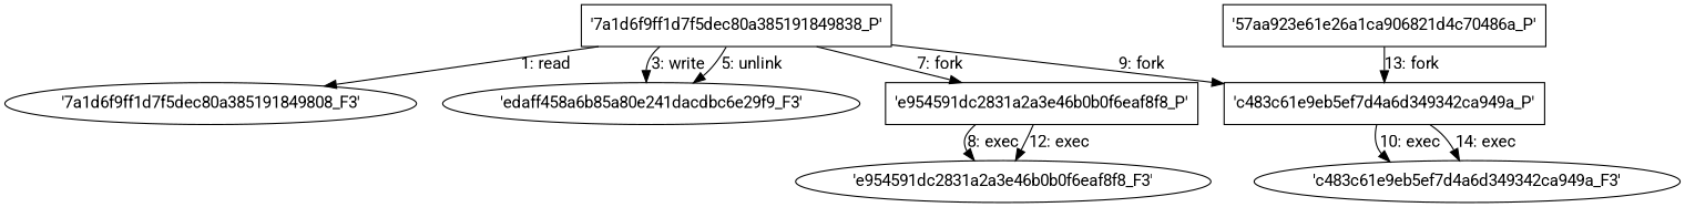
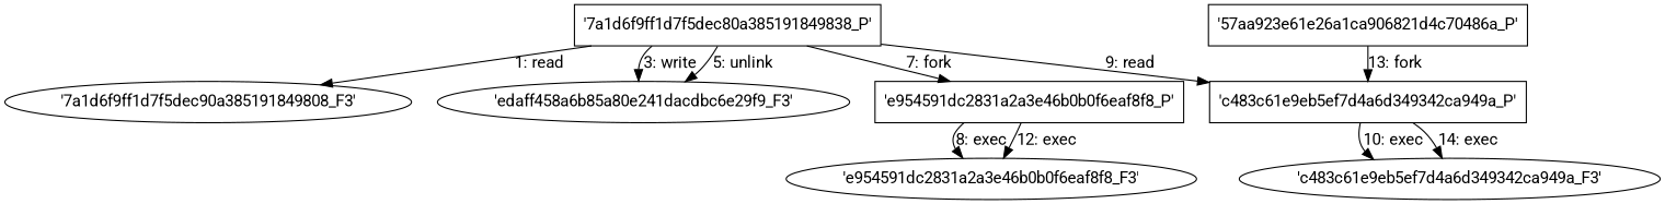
  digraph {
    engine=neato
    fixedsize=false
    fontname=Roboto
    fontsize=10
    nodesep=0.3
    rankdir=TB
    ranksep=0
    splines=true
    node [fontname=Roboto node_type=Process shape=ellipse]
    edge [fontname=Roboto]
-   "'7a1d6f9ff1d7f5dec80a385191849808_F3'" [node_type=file]
+   "'7a1d6f9ff1d7f5dec80a385191849808_F3'" [node_type=file label="'7a1d6f9ff1d7f5dec90a385191849808_F3'"]
    n2 [label="'7a1d6f9ff1d7f5dec80a385191849838_P'" shape=box]
    "'edaff458a6b85a80e241dacdbc6e29f9_F3'" [node_type=file]
    "'e954591dc2831a2a3e46b0b0f6eaf8f8_P'" [shape=box]
    "'c483c61e9eb5ef7d4a6d349342ca949a_P'" [shape=box]
    "'e954591dc2831a2a3e46b0b0f6eaf8f8_F3'" [node_type=File]
    "'c483c61e9eb5ef7d4a6d349342ca949a_F3'" [node_type=File]
    "'57aa923e61e26a1ca906821d4c70486a_P'" [shape=box]
    n2 -> "'7a1d6f9ff1d7f5dec80a385191849808_F3'" [label="1: read"]
    n2 -> "'edaff458a6b85a80e241dacdbc6e29f9_F3'" [label="3: write"]
    n2 -> "'edaff458a6b85a80e241dacdbc6e29f9_F3'" [label="5: unlink"]
    n2 -> "'e954591dc2831a2a3e46b0b0f6eaf8f8_P'" [label="7: fork"]
-   n2 -> "'c483c61e9eb5ef7d4a6d349342ca949a_P'" [label="9: fork"]
+   n2 -> "'c483c61e9eb5ef7d4a6d349342ca949a_P'" [label="9: read"]
    "'e954591dc2831a2a3e46b0b0f6eaf8f8_P'" -> "'e954591dc2831a2a3e46b0b0f6eaf8f8_F3'" [label="8: exec"]
    "'e954591dc2831a2a3e46b0b0f6eaf8f8_P'" -> "'e954591dc2831a2a3e46b0b0f6eaf8f8_F3'" [label="12: exec"]
    "'c483c61e9eb5ef7d4a6d349342ca949a_P'" -> "'c483c61e9eb5ef7d4a6d349342ca949a_F3'" [label="10: exec"]
    "'c483c61e9eb5ef7d4a6d349342ca949a_P'" -> "'c483c61e9eb5ef7d4a6d349342ca949a_F3'" [label="14: exec"]
    "'57aa923e61e26a1ca906821d4c70486a_P'" -> "'c483c61e9eb5ef7d4a6d349342ca949a_P'" [label="13: fork"]
  }
